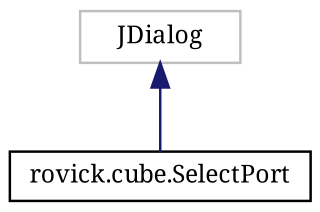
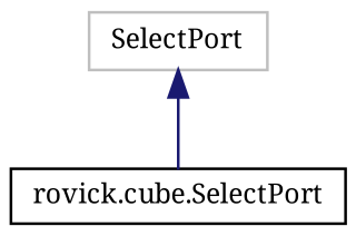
  digraph {
    rankdir=TB
    fontname="Noto Serif"
    node [fillcolor=white fontname="Noto Serif" fontsize=10 shape=record style=filled]
-   n1 [color=grey75 height=0.2 label=JDialog width=0.4]
+   n1 [color=grey75 height=0.2 label=SelectPort width=0.4]
    n2 [color=black height=0.2 label="rovick.cube.SelectPort" width=0.4]
    n1 -> n2 [color=midnightblue dir=back fontname="Noto Serif" fontsize=10 labelfontname=Helvetica labelfontsize=10 style=solid]
  }
